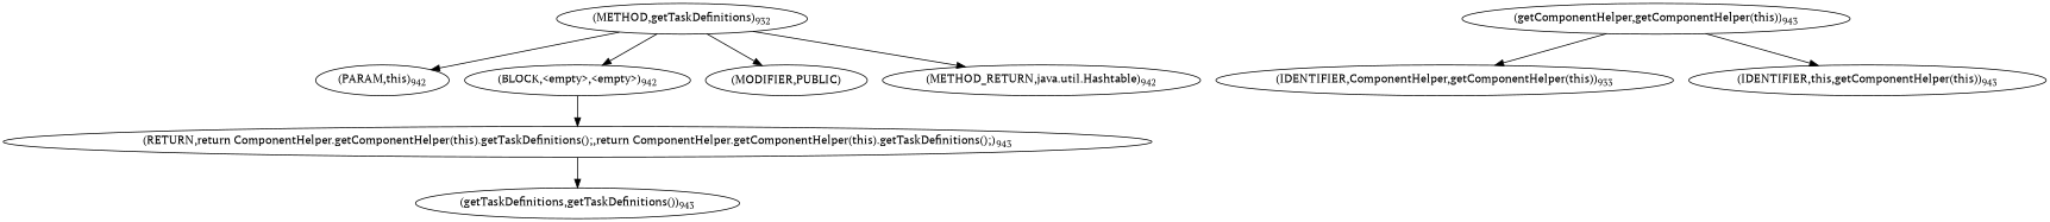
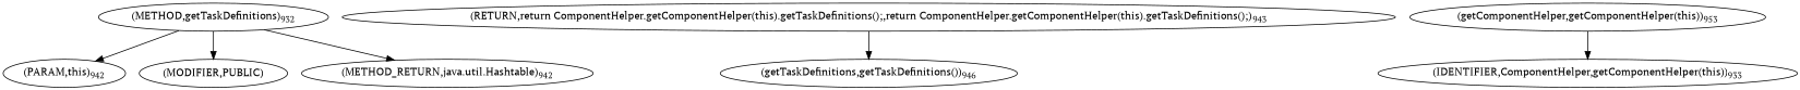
  digraph {
    fontname="PT Serif"
    node [fontname="PT Serif"]
    edge [fontname="PT Serif"]
    n1 [label=<(METHOD,getTaskDefinitions)<SUB>932</SUB>>]
    n2 [label=<(PARAM,this)<SUB>942</SUB>>]
-   n3 [label=<(BLOCK,&lt;empty&gt;,&lt;empty&gt;)<SUB>942</SUB>>]
    n4 [label=<(MODIFIER,PUBLIC)>]
    n5 [label=<(METHOD_RETURN,java.util.Hashtable)<SUB>942</SUB>>]
    n6 [label=<(RETURN,return ComponentHelper.getComponentHelper(this).getTaskDefinitions();,return ComponentHelper.getComponentHelper(this).getTaskDefinitions();)<SUB>943</SUB>>]
-   n7 [label=<(getTaskDefinitions,getTaskDefinitions())<SUB>943</SUB>>]
-   n8 [label=<(getComponentHelper,getComponentHelper(this))<SUB>943</SUB>>]
+   n7 [label=<(getTaskDefinitions,getTaskDefinitions())<SUB>946</SUB>>]
+   n8 [label=<(getComponentHelper,getComponentHelper(this))<SUB>953</SUB>>]
    n9 [label=<(IDENTIFIER,ComponentHelper,getComponentHelper(this))<SUB>933</SUB>>]
-   n10 [label=<(IDENTIFIER,this,getComponentHelper(this))<SUB>943</SUB>>]
    n1 -> n2
-   n1 -> n3
    n1 -> n4
    n1 -> n5
-   n3 -> n6
    n6 -> n7
    n8 -> n9
-   n8 -> n10
  }
